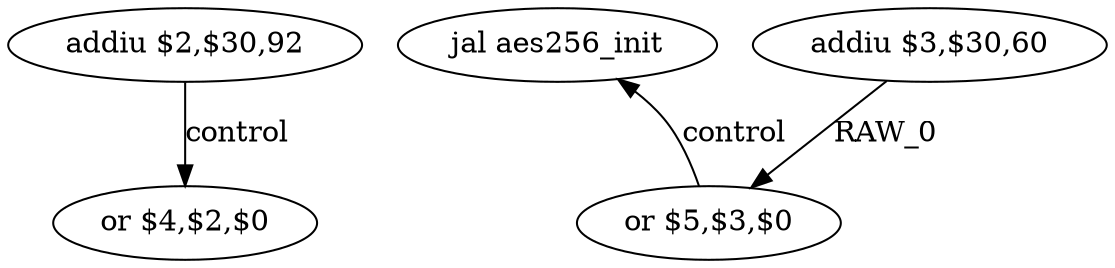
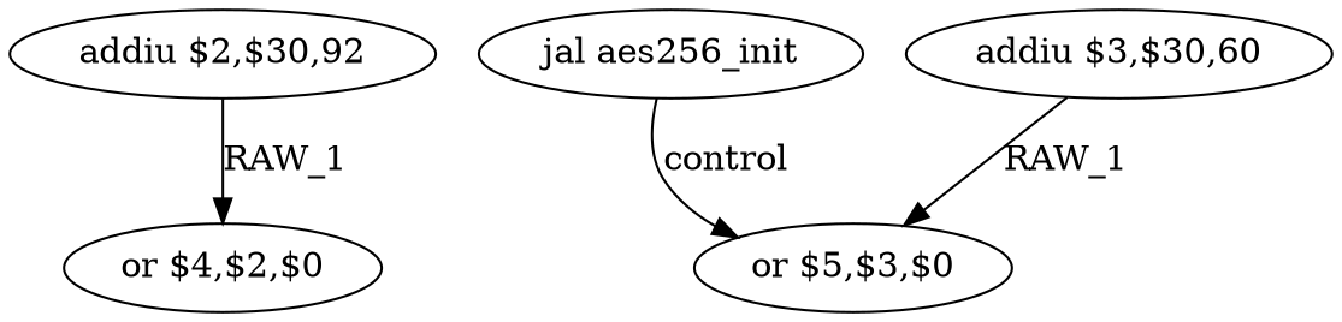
  digraph {
    node [shape=ellipse]
    n1 [label="addiu $2,$30,92"]
    n2 [label="or $4,$2,$0"]
    n3 [label="jal aes256_init"]
    n4 [label="addiu $3,$30,60"]
    n5 [label="or $5,$3,$0"]
-   n1 -> n2 [label=control]
-   n4 -> n5 [label=RAW_0]
-   n5 -> n3 [label=control]
+   n1 -> n2 [label=RAW_1]
+   n4 -> n5 [label=RAW_1]
+   n3 -> n5 [label=control]
  }
